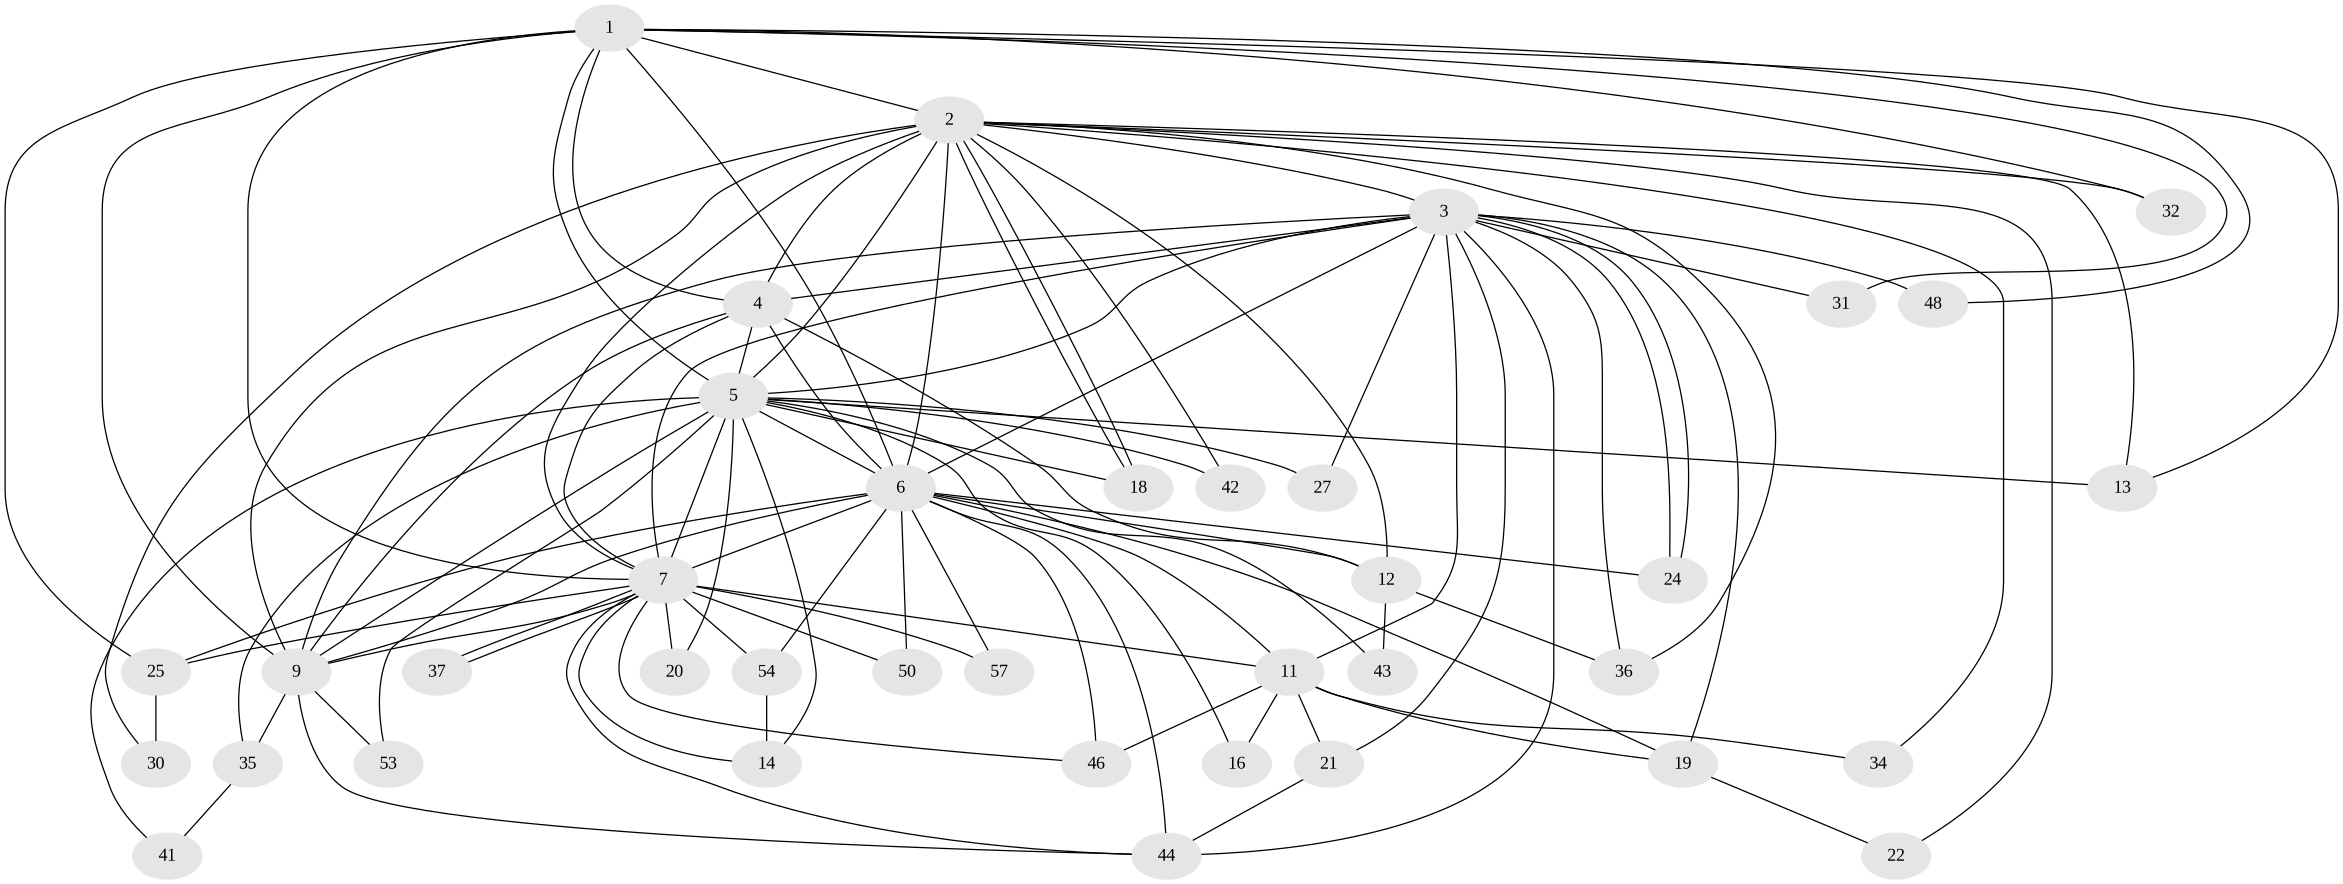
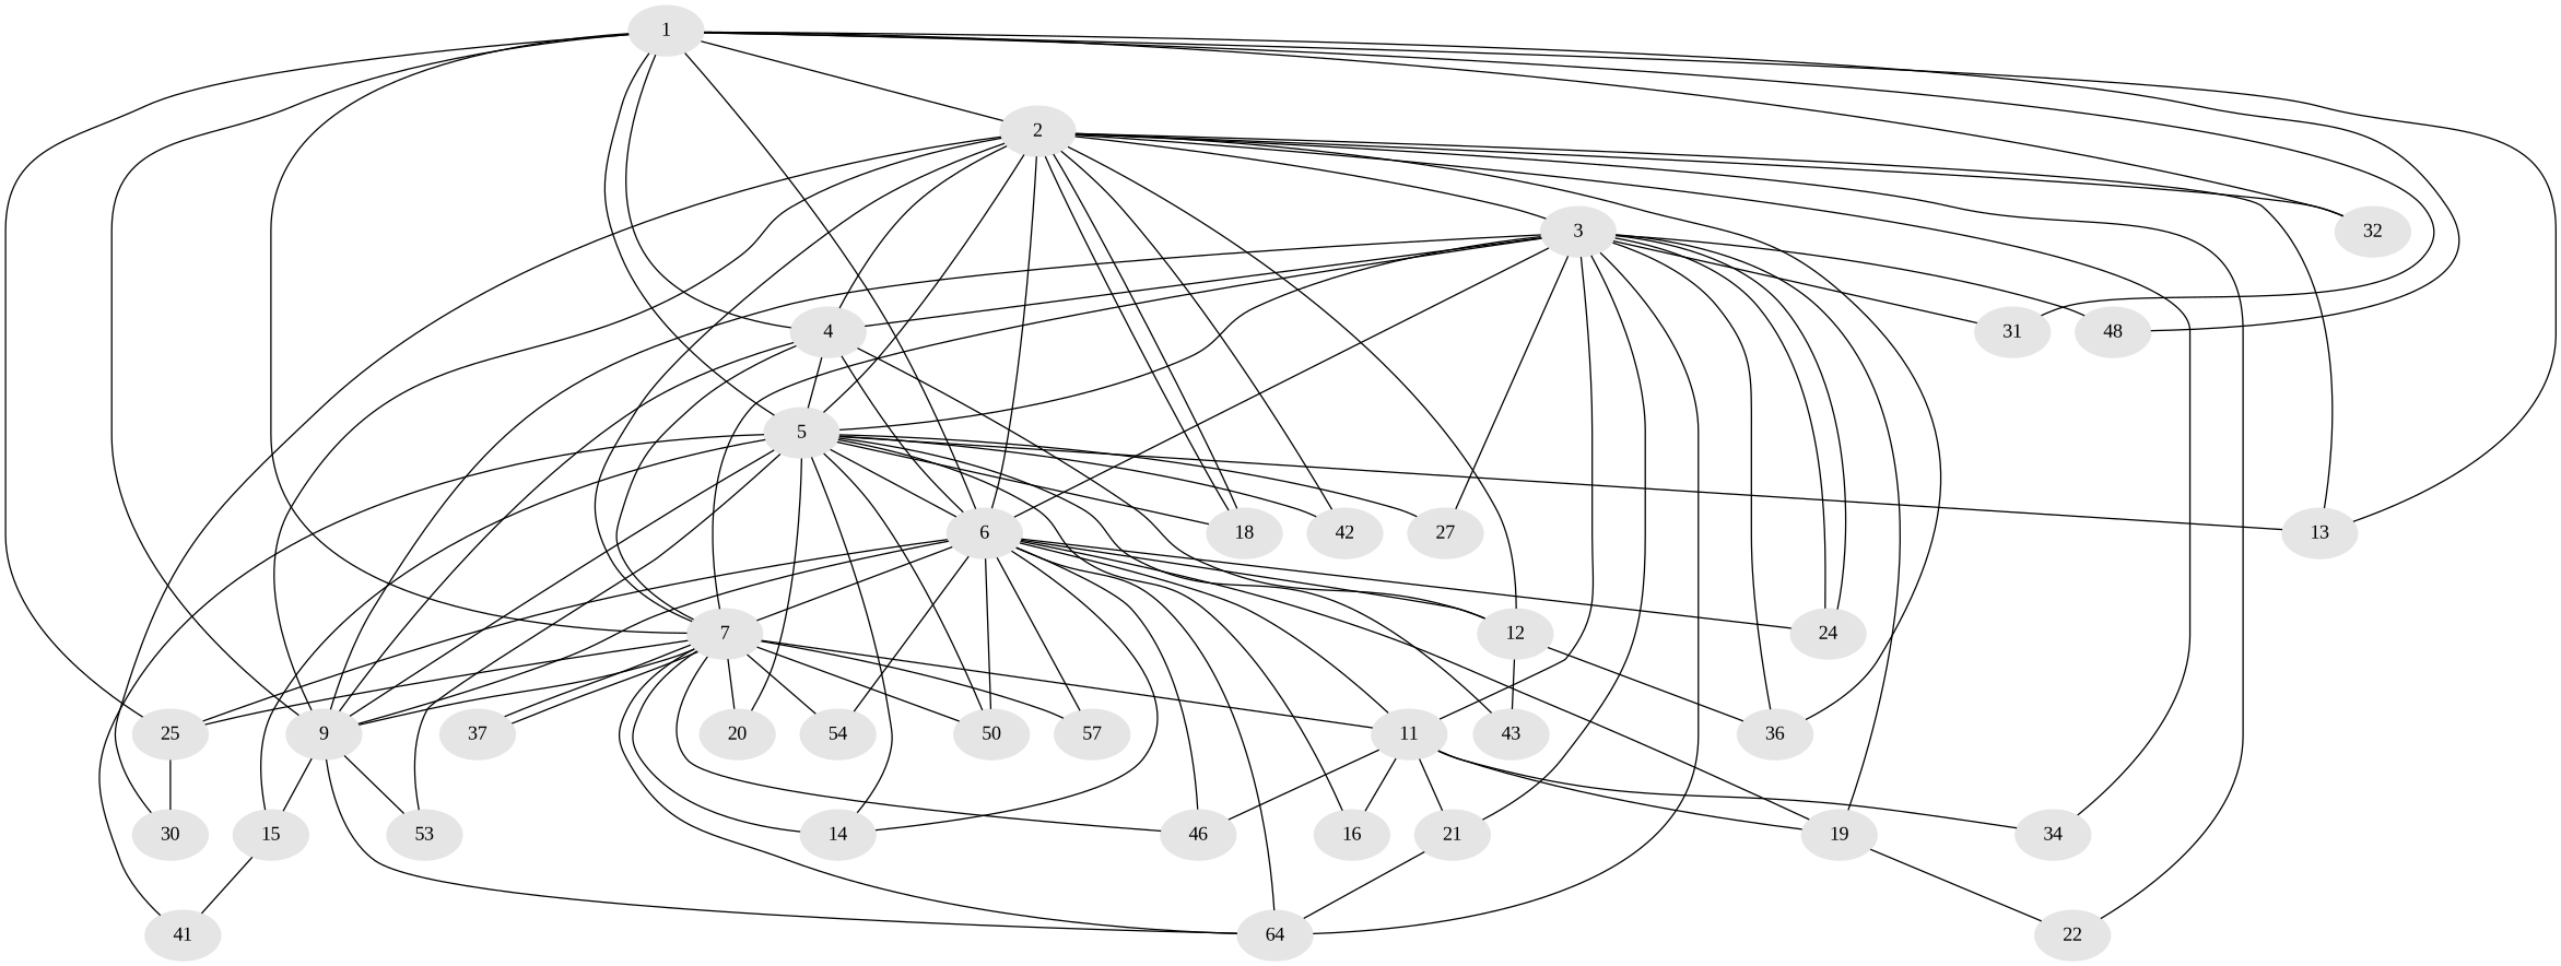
  graph {
    fontname="Liberation Serif"
    node [color=gray90 fontname="Liberation Serif" style=filled]
    edge [fontname="Liberation Serif"]
    2 [super="+45+73+33"]
    3
    4 [super="+38"]
    5 [super="+28+49+10"]
    6 [super="+8+65+23+52+17"]
    7
    9
    13
    32
    12
    18 [super="+66"]
    22
    30
    34
    36 [super="+59"]
    42
    1
    25 [super="+70"]
    31
    48 [super="+71"]
    11
    19 [super="+39"]
    21 [super="+29"]
    24 [super="+58"]
    27
-   44 [super="+74+69+56"]
+   44 [super="+74+69+56" label=64]
    14 [super="+68+47"]
-   15 [label=35]
+   15
    16
    20
    41
    43
    53
    50
    54
    57
    46
    37
    2 -- 3
    2 -- 4
    2 -- 5 [weight=3]
    2 -- 6 [weight=4]
    2 -- 7
    2 -- 9 [weight=2]
    2 -- 13 [weight=2]
    2 -- 32
    2 -- 12 [weight=2]
    2 -- 18
    2 -- 18
    2 -- 22
    2 -- 30
    2 -- 34
    2 -- 36
    2 -- 42
    3 -- 4
    3 -- 5 [weight=2]
    3 -- 6 [weight=3]
    3 -- 7
    3 -- 9
    3 -- 36
    3 -- 31
    3 -- 48
    3 -- 11
    3 -- 19
    3 -- 21
    3 -- 24 [weight=2]
    3 -- 24
    3 -- 27
    3 -- 44
    4 -- 5 [weight=2]
    4 -- 6 [weight=2]
    4 -- 7
    4 -- 9
    4 -- 12
    5 -- 6 [weight=7]
-   5 -- 7 [weight=4]
+   5 -- 50 [weight=4]
    5 -- 9 [weight=2]
    5 -- 13
    5 -- 18
    5 -- 42
    5 -- 27
    5 -- 14
    5 -- 15
    5 -- 16
    5 -- 20
    5 -- 41
    5 -- 43
    5 -- 53
    6 -- 7 [weight=2]
    6 -- 9 [weight=4]
    6 -- 12
    6 -- 25
    6 -- 11
    6 -- 19
    6 -- 24
    6 -- 44
-   54 -- 14
+   6 -- 14
    6 -- 50
    6 -- 54
    6 -- 57
    6 -- 46
    7 -- 9
    7 -- 25
    7 -- 11
    7 -- 44
    7 -- 14 [weight=2]
    7 -- 20
    7 -- 50
    7 -- 54
    7 -- 57
    7 -- 46
    7 -- 37
    7 -- 37
    9 -- 44
    9 -- 15
    9 -- 53
    12 -- 36
    12 -- 43
    1 -- 2
    1 -- 4
    1 -- 5 [weight=4]
    1 -- 6 [weight=3]
    1 -- 7
    1 -- 9
    1 -- 13
    1 -- 32
    1 -- 25
    1 -- 31
    1 -- 48 [weight=2]
    25 -- 30
    11 -- 34
    11 -- 19
    11 -- 21
    11 -- 16
    11 -- 46
    19 -- 22
    21 -- 44
    15 -- 41
  }
